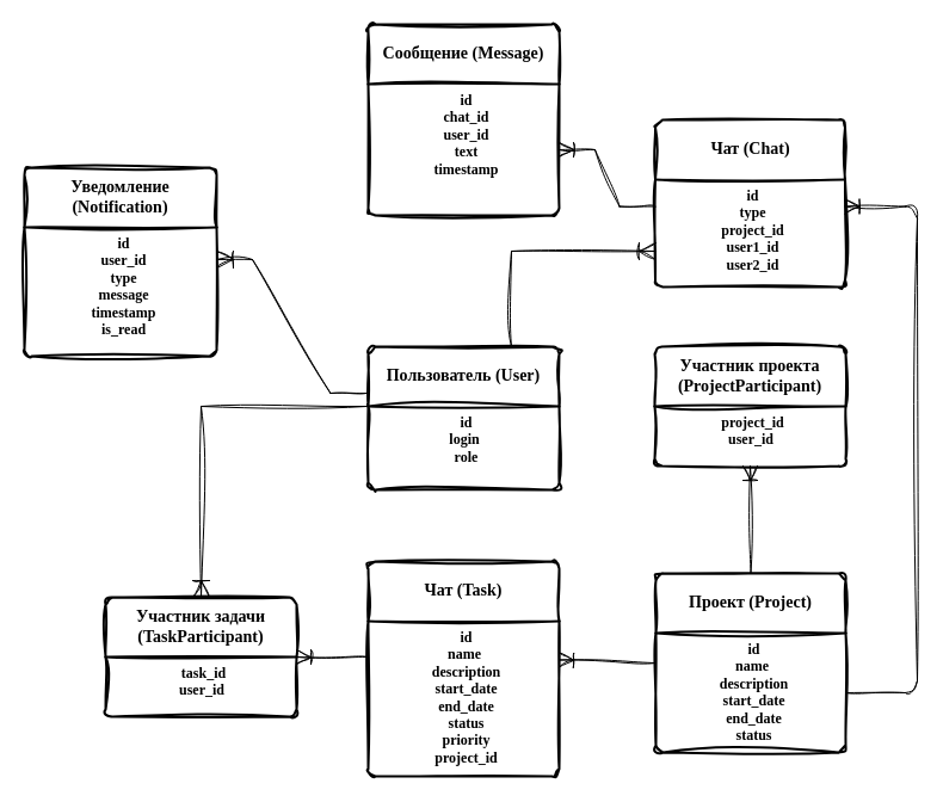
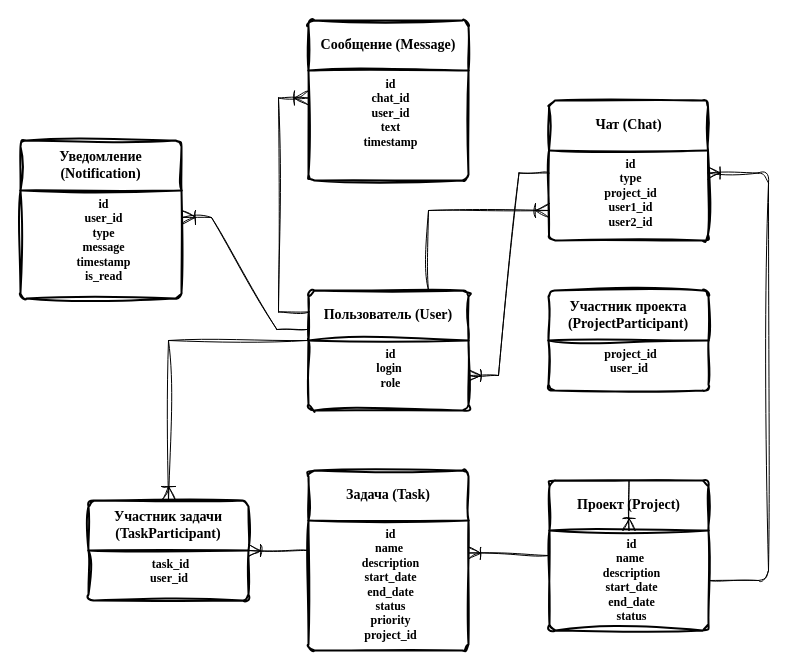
  <mxCell id="0" />
  <mxCell id="1" parent="0" />
  <mxCell id="2" value="Пользователь (User)" style="swimlane;childLayout=stackLayout;horizontal=1;startSize=50;horizontalStack=0;rounded=1;fontSize=14;fontStyle=1;strokeWidth=2;resizeParent=0;resizeLast=1;shadow=0;dashed=0;align=center;arcSize=4;labelBackgroundColor=none;sketch=1;curveFitting=1;jiggle=2;fontFamily=Comic Sans MS;whiteSpace=wrap;html=1;" vertex="1" parent="1"><mxGeometry x="308" y="290" width="160" height="120" as="geometry" /></mxCell>
  <mxCell id="3" value="id&lt;br&gt;login&amp;nbsp;&lt;br&gt;role" style="align=center;strokeColor=none;fillColor=none;spacingLeft=4;fontSize=12;verticalAlign=top;resizable=0;rotatable=0;part=1;labelBackgroundColor=none;rounded=1;sketch=1;curveFitting=1;jiggle=2;fontFamily=Comic Sans MS;fontStyle=1;html=1;" vertex="1" parent="2"><mxGeometry y="50" width="160" height="70" as="geometry" /></mxCell>
  <mxCell id="4" value="Проект (Project)" style="swimlane;childLayout=stackLayout;horizontal=1;startSize=50;horizontalStack=0;rounded=1;fontSize=14;fontStyle=1;strokeWidth=2;resizeParent=0;resizeLast=1;shadow=0;dashed=0;align=center;arcSize=4;labelBackgroundColor=none;sketch=1;curveFitting=1;jiggle=2;fontFamily=Comic Sans MS;whiteSpace=wrap;html=1;" vertex="1" parent="1"><mxGeometry x="549" y="480" width="159" height="150" as="geometry" /></mxCell>
  <mxCell id="5" value="id&lt;br&gt;name&amp;nbsp;&lt;br&gt;description&lt;br&gt;start_date&lt;br&gt;end_date&lt;br&gt;status" style="align=center;strokeColor=none;fillColor=none;spacingLeft=4;fontSize=12;verticalAlign=top;resizable=0;rotatable=0;part=1;labelBackgroundColor=none;rounded=1;sketch=1;curveFitting=1;jiggle=2;fontFamily=Comic Sans MS;fontStyle=1;html=1;" vertex="1" parent="4"><mxGeometry y="50" width="159" height="100" as="geometry" /></mxCell>
  <mxCell id="6" value="Участник проекта (ProjectParticipant)" style="swimlane;childLayout=stackLayout;horizontal=1;startSize=50;horizontalStack=0;rounded=1;fontSize=14;fontStyle=1;strokeWidth=2;resizeParent=0;resizeLast=1;shadow=0;dashed=0;align=center;arcSize=4;labelBackgroundColor=none;sketch=1;curveFitting=1;jiggle=2;fontFamily=Comic Sans MS;whiteSpace=wrap;html=1;" vertex="1" parent="1"><mxGeometry x="548" y="290" width="160" height="100" as="geometry" /></mxCell>
  <mxCell id="7" value="project_id&lt;br&gt;user_id&amp;nbsp;" style="align=center;strokeColor=none;fillColor=none;spacingLeft=4;fontSize=12;verticalAlign=top;resizable=0;rotatable=0;part=1;labelBackgroundColor=none;rounded=1;sketch=1;curveFitting=1;jiggle=2;fontFamily=Comic Sans MS;fontStyle=1;html=1;" vertex="1" parent="6"><mxGeometry y="50" width="160" height="50" as="geometry" /></mxCell>
- <mxCell id="8" value="Чат (Task)" style="swimlane;childLayout=stackLayout;horizontal=1;startSize=50;horizontalStack=0;rounded=1;fontSize=14;fontStyle=1;strokeWidth=2;resizeParent=0;resizeLast=1;shadow=0;dashed=0;align=center;arcSize=4;labelBackgroundColor=none;sketch=1;curveFitting=1;jiggle=2;fontFamily=Comic Sans MS;whiteSpace=wrap;html=1;" vertex="1" parent="1"><mxGeometry x="308" y="470" width="160" height="180" as="geometry" /></mxCell>
+ <mxCell id="8" value="Задача (Task)" style="swimlane;childLayout=stackLayout;horizontal=1;startSize=50;horizontalStack=0;rounded=1;fontSize=14;fontStyle=1;strokeWidth=2;resizeParent=0;resizeLast=1;shadow=0;dashed=0;align=center;arcSize=4;labelBackgroundColor=none;sketch=1;curveFitting=1;jiggle=2;fontFamily=Comic Sans MS;whiteSpace=wrap;html=1;" vertex="1" parent="1"><mxGeometry x="308" y="470" width="160" height="180" as="geometry" /></mxCell>
  <mxCell id="9" value="id&lt;br&gt;name&amp;nbsp;&lt;br&gt;description&lt;br&gt;start_date&lt;br&gt;end_date&lt;br&gt;status&lt;br&gt;priority&lt;br&gt;project_id" style="align=center;strokeColor=none;fillColor=none;spacingLeft=4;fontSize=12;verticalAlign=top;resizable=0;rotatable=0;part=1;labelBackgroundColor=none;rounded=1;sketch=1;curveFitting=1;jiggle=2;fontFamily=Comic Sans MS;fontStyle=1;html=1;" vertex="1" parent="8"><mxGeometry y="50" width="160" height="130" as="geometry" /></mxCell>
  <mxCell id="10" value="Участник задачи (TaskParticipant)" style="swimlane;childLayout=stackLayout;horizontal=1;startSize=50;horizontalStack=0;rounded=1;fontSize=14;fontStyle=1;strokeWidth=2;resizeParent=0;resizeLast=1;shadow=0;dashed=0;align=center;arcSize=4;labelBackgroundColor=none;sketch=1;curveFitting=1;jiggle=2;fontFamily=Comic Sans MS;whiteSpace=wrap;html=1;" vertex="1" parent="1"><mxGeometry x="88" y="500" width="160" height="100" as="geometry" /></mxCell>
  <mxCell id="11" value="task_id&lt;br&gt;user_id&amp;nbsp;" style="align=center;strokeColor=none;fillColor=none;spacingLeft=4;fontSize=12;verticalAlign=top;resizable=0;rotatable=0;part=1;labelBackgroundColor=none;rounded=1;sketch=1;curveFitting=1;jiggle=2;fontFamily=Comic Sans MS;fontStyle=1;html=1;" vertex="1" parent="10"><mxGeometry y="50" width="160" height="50" as="geometry" /></mxCell>
  <mxCell id="12" value="Чат (Chat)" style="swimlane;childLayout=stackLayout;horizontal=1;startSize=50;horizontalStack=0;rounded=1;fontSize=14;fontStyle=1;strokeWidth=2;resizeParent=0;resizeLast=1;shadow=0;dashed=0;align=center;arcSize=4;labelBackgroundColor=none;sketch=1;curveFitting=1;jiggle=2;fontFamily=Comic Sans MS;whiteSpace=wrap;html=1;" vertex="1" parent="1"><mxGeometry x="548.5" y="100" width="159" height="140" as="geometry" /></mxCell>
  <mxCell id="13" value="id&lt;br&gt;type&lt;br&gt;project_id&lt;br&gt;user1_id&lt;br&gt;user2_id" style="align=center;strokeColor=none;fillColor=none;spacingLeft=4;fontSize=12;verticalAlign=top;resizable=0;rotatable=0;part=1;labelBackgroundColor=none;rounded=1;sketch=1;curveFitting=1;jiggle=2;fontFamily=Comic Sans MS;fontStyle=1;html=1;" vertex="1" parent="12"><mxGeometry y="50" width="159" height="90" as="geometry" /></mxCell>
  <mxCell id="14" value="Сообщение (Message)" style="swimlane;childLayout=stackLayout;horizontal=1;startSize=50;horizontalStack=0;rounded=1;fontSize=14;fontStyle=1;strokeWidth=2;resizeParent=0;resizeLast=1;shadow=0;dashed=0;align=center;arcSize=4;labelBackgroundColor=none;sketch=1;curveFitting=1;jiggle=2;fontFamily=Comic Sans MS;whiteSpace=wrap;html=1;" vertex="1" parent="1"><mxGeometry x="308" y="20" width="160" height="160" as="geometry" /></mxCell>
  <mxCell id="15" value="id&lt;br&gt;chat_id&lt;br&gt;user_id&lt;br&gt;text&lt;br&gt;timestamp" style="align=center;strokeColor=none;fillColor=none;spacingLeft=4;fontSize=12;verticalAlign=top;resizable=0;rotatable=0;part=1;labelBackgroundColor=none;rounded=1;sketch=1;curveFitting=1;jiggle=2;fontFamily=Comic Sans MS;fontStyle=1;html=1;" vertex="1" parent="14"><mxGeometry y="50" width="160" height="110" as="geometry" /></mxCell>
  <mxCell id="16" value="Уведомление (Notification)" style="swimlane;childLayout=stackLayout;horizontal=1;startSize=50;horizontalStack=0;rounded=1;fontSize=14;fontStyle=1;strokeWidth=2;resizeParent=0;resizeLast=1;shadow=0;dashed=0;align=center;arcSize=4;labelBackgroundColor=none;sketch=1;curveFitting=1;jiggle=2;fontFamily=Comic Sans MS;whiteSpace=wrap;html=1;" vertex="1" parent="1"><mxGeometry x="20" y="140" width="161" height="158" as="geometry" /></mxCell>
  <mxCell id="17" value="id&lt;br&gt;user_id&lt;br&gt;type&lt;br&gt;message&lt;br&gt;timestamp&lt;br&gt;is_read" style="align=center;strokeColor=none;fillColor=none;spacingLeft=4;fontSize=12;verticalAlign=top;resizable=0;rotatable=0;part=1;labelBackgroundColor=none;rounded=1;sketch=1;curveFitting=1;jiggle=2;fontFamily=Comic Sans MS;fontStyle=1;html=1;" vertex="1" parent="16"><mxGeometry y="50" width="161" height="108" as="geometry" /></mxCell>
- <mxCell id="18" value="" style="fontSize=12;html=1;endArrow=ERoneToMany;rounded=0;sketch=1;hachureGap=4;jiggle=2;curveFitting=1;fontFamily=Architects Daughter;fontSource=https%3A%2F%2Ffonts.googleapis.com%2Fcss%3Ffamily%3DArchitects%2BDaughter;entryX=0.5;entryY=1;entryDx=0;entryDy=0;exitX=0.5;exitY=0;exitDx=0;exitDy=0;endSize=10;startSize=10;" edge="1" parent="1" source="4" target="7"><mxGeometry width="100" height="100" relative="1" as="geometry"><mxPoint x="338" y="690" as="sourcePoint" /><mxPoint x="438" y="590" as="targetPoint" /></mxGeometry></mxCell>
+ <mxCell id="18" value="" style="fontSize=12;html=1;endArrow=ERoneToMany;rounded=0;sketch=1;hachureGap=4;jiggle=2;curveFitting=1;fontFamily=Architects Daughter;fontSource=https%3A%2F%2Ffonts.googleapis.com%2Fcss%3Ffamily%3DArchitects%2BDaughter;exitX=0.5;exitY=0;exitDx=0;exitDy=0;endSize=10;startSize=10;" edge="1" parent="1" source="4" target="5"><mxGeometry width="100" height="100" relative="1" as="geometry"><mxPoint x="338" y="690" as="sourcePoint" /><mxPoint x="438" y="590" as="targetPoint" /></mxGeometry></mxCell>
  <mxCell id="19" value="" style="fontSize=12;html=1;endArrow=ERoneToMany;rounded=0;sketch=1;hachureGap=4;jiggle=2;curveFitting=1;fontFamily=Architects Daughter;fontSource=https%3A%2F%2Ffonts.googleapis.com%2Fcss%3Ffamily%3DArchitects%2BDaughter;exitX=0;exitY=0.5;exitDx=0;exitDy=0;entryX=1;entryY=0.25;entryDx=0;entryDy=0;endSize=10;startSize=10;" edge="1" parent="1" source="4" target="9"><mxGeometry width="100" height="100" relative="1" as="geometry"><mxPoint x="476" y="347" as="sourcePoint" /><mxPoint x="558" y="350" as="targetPoint" /></mxGeometry></mxCell>
  <mxCell id="20" value="" style="fontSize=12;html=1;endArrow=ERoneToMany;rounded=0;sketch=1;hachureGap=4;jiggle=2;curveFitting=1;fontFamily=Architects Daughter;fontSource=https%3A%2F%2Ffonts.googleapis.com%2Fcss%3Ffamily%3DArchitects%2BDaughter;exitX=0;exitY=0.231;exitDx=0;exitDy=0;entryX=1;entryY=0;entryDx=0;entryDy=0;endSize=10;startSize=10;exitPerimeter=0;" edge="1" parent="1" source="9" target="11"><mxGeometry width="100" height="100" relative="1" as="geometry"><mxPoint x="559" y="565" as="sourcePoint" /><mxPoint x="478" y="573" as="targetPoint" /></mxGeometry></mxCell>
  <mxCell id="21" value="" style="edgeStyle=elbowEdgeStyle;fontSize=12;html=1;endArrow=ERoneToMany;rounded=0;sketch=1;hachureGap=4;jiggle=2;curveFitting=1;fontFamily=Architects Daughter;fontSource=https%3A%2F%2Ffonts.googleapis.com%2Fcss%3Ffamily%3DArchitects%2BDaughter;exitX=-0.006;exitY=0.4;exitDx=0;exitDy=0;exitPerimeter=0;entryX=0.5;entryY=0;entryDx=0;entryDy=0;elbow=vertical;endSize=12;startSize=12;jumpSize=8;" edge="1" parent="1" source="2" target="10"><mxGeometry width="100" height="100" relative="1" as="geometry"><mxPoint x="338" y="690" as="sourcePoint" /><mxPoint x="438" y="590" as="targetPoint" /><Array as="points"><mxPoint x="228" y="340" /></Array></mxGeometry></mxCell>
  <mxCell id="22" value="" style="fontSize=12;html=1;endArrow=ERoneToMany;rounded=1;sketch=1;hachureGap=4;jiggle=2;curveFitting=1;fontFamily=Architects Daughter;fontSource=https%3A%2F%2Ffonts.googleapis.com%2Fcss%3Ffamily%3DArchitects%2BDaughter;entryX=1;entryY=0.25;entryDx=0;entryDy=0;exitX=1;exitY=0.5;exitDx=0;exitDy=0;endSize=10;startSize=10;edgeStyle=elbowEdgeStyle;" edge="1" parent="1" source="5" target="13"><mxGeometry width="100" height="100" relative="1" as="geometry"><mxPoint x="639" y="490" as="sourcePoint" /><mxPoint x="638" y="400" as="targetPoint" /><Array as="points"><mxPoint x="768" y="370" /></Array></mxGeometry></mxCell>
  <mxCell id="23" value="" style="edgeStyle=orthogonalEdgeStyle;fontSize=12;html=1;endArrow=ERoneToMany;rounded=0;sketch=1;hachureGap=4;jiggle=2;curveFitting=1;fontFamily=Architects Daughter;fontSource=https%3A%2F%2Ffonts.googleapis.com%2Fcss%3Ffamily%3DArchitects%2BDaughter;exitX=0.75;exitY=0;exitDx=0;exitDy=0;endSize=12;startSize=12;" edge="1" parent="1" source="2"><mxGeometry width="100" height="100" relative="1" as="geometry"><mxPoint x="738" y="865" as="sourcePoint" /><mxPoint x="549" y="210" as="targetPoint" /><Array as="points"><mxPoint x="428" y="210" /><mxPoint x="549" y="210" /></Array></mxGeometry></mxCell>
- <mxCell id="24" value="" style="edgeStyle=entityRelationEdgeStyle;fontSize=12;html=1;endArrow=ERoneToMany;rounded=0;sketch=1;hachureGap=4;jiggle=2;curveFitting=1;fontFamily=Architects Daughter;fontSource=https%3A%2F%2Ffonts.googleapis.com%2Fcss%3Ffamily%3DArchitects%2BDaughter;exitX=0;exitY=0.25;exitDx=0;exitDy=0;entryX=1;entryY=0.5;entryDx=0;entryDy=0;endSize=10;startSize=10;" edge="1" parent="1" source="13" target="15"><mxGeometry width="100" height="100" relative="1" as="geometry"><mxPoint x="476" y="347" as="sourcePoint" /><mxPoint x="558" y="350" as="targetPoint" /></mxGeometry></mxCell>
+ <mxCell id="24" value="" style="edgeStyle=entityRelationEdgeStyle;fontSize=12;html=1;endArrow=ERoneToMany;rounded=0;sketch=1;hachureGap=4;jiggle=2;curveFitting=1;fontFamily=Architects Daughter;fontSource=https%3A%2F%2Ffonts.googleapis.com%2Fcss%3Ffamily%3DArchitects%2BDaughter;exitX=0;exitY=0.25;exitDx=0;exitDy=0;endSize=10;startSize=10;" edge="1" parent="1" source="13" target="3"><mxGeometry width="100" height="100" relative="1" as="geometry"><mxPoint x="476" y="347" as="sourcePoint" /><mxPoint x="558" y="350" as="targetPoint" /></mxGeometry></mxCell>
+ <mxCell id="25" value="" style="edgeStyle=orthogonalEdgeStyle;fontSize=12;html=1;endArrow=ERoneToMany;rounded=0;sketch=1;hachureGap=4;jiggle=2;curveFitting=1;fontFamily=Architects Daughter;fontSource=https%3A%2F%2Ffonts.googleapis.com%2Fcss%3Ffamily%3DArchitects%2BDaughter;exitX=0.005;exitY=0.178;exitDx=0;exitDy=0;endSize=12;startSize=12;entryX=0;entryY=0.25;entryDx=0;entryDy=0;exitPerimeter=0;" edge="1" parent="1" source="2" target="15"><mxGeometry width="100" height="100" relative="1" as="geometry"><mxPoint x="348" y="440" as="sourcePoint" /><mxPoint x="298" y="130" as="targetPoint" /><Array as="points"><mxPoint x="278" y="311" /><mxPoint x="278" y="98" /></Array></mxGeometry></mxCell>
  <mxCell id="26" value="" style="edgeStyle=entityRelationEdgeStyle;fontSize=12;html=1;endArrow=ERoneToMany;rounded=0;sketch=1;hachureGap=4;jiggle=2;curveFitting=1;fontFamily=Architects Daughter;fontSource=https%3A%2F%2Ffonts.googleapis.com%2Fcss%3Ffamily%3DArchitects%2BDaughter;exitX=-0.01;exitY=0.325;exitDx=0;exitDy=0;entryX=1;entryY=0.25;entryDx=0;entryDy=0;exitPerimeter=0;endSize=12;startSize=12;" edge="1" parent="1" source="2" target="17"><mxGeometry width="100" height="100" relative="1" as="geometry"><mxPoint x="348" y="510" as="sourcePoint" /><mxPoint x="448" y="410" as="targetPoint" /></mxGeometry></mxCell>
